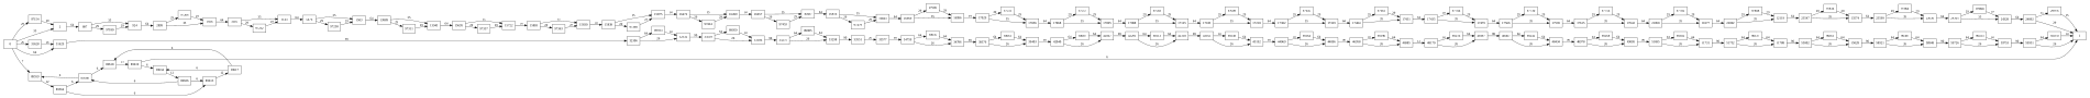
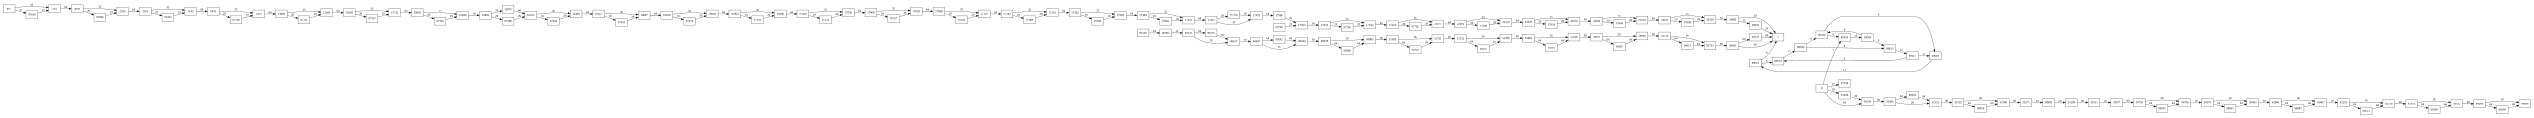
  digraph {
    fontname="Liberation Serif"
    rankdir=LR
    node [fontname="Liberation Serif" shape=rectangle]
    edge [fontname="Liberation Serif"]
-   2
    897
    924
    97180
    2899
    2926
    97206
    3116
    3143
    97232
    5476
    5503
    97258
    13889
    13943
    97311
    15695
    15722
    97337
    15803
    15830
    97363
    15839
    15875
    97398
    16472
    16499
    97424
    16657
    16687
    97453
    16816
    16843
    97479
    16969
    16996
    97505
    17029
    17056
    97531
    17068
    17095
    97557
    17098
    17125
    97583
    17183
    17210
    97609
    17302
    17329
    97635
    17404
    17431
    97661
    17435
    17479
    97704
    17566
    17593
    97730
    17615
    17642
    97756
    21050
    21077
    97782
    22092
    22119
    97808
    23547
    23574
    97834
    23599
    23630
    97864
    24301
    24328
    97890
    24892
    1
    29976
    31628
    31629
    32306
    32332
    89933
    33159
    33186
    89959
    33271
    33298
    89985
    33551
    33577
    34759
    34786
    90035
    39376
    39403
    90061
    42040
    42067
    90087
    42291
    42318
    90113
    43165
    43192
    90138
    44069
    44096
    90164
-   46958
    46985
    90190
    48170
    48197
    90216
    48407
    48434
    90242
    48978
    49005
    90268
    51695
    51731
    90302
    51752
    51788
    90337
    55002
    55028
    90361
    58921
    58948
    90387
    59726
    59753
    90413
    59951
    92070
    89559
    89564
    89580
    89613
    89618
    89617
    89619
    89634
    89636
    97154
    0
-   2 -> 897 [label=64]
    897 -> 924 [label=35]
    897 -> 97180 [label=29]
    924 -> 2899 [label=64]
    97180 -> 924 [label=29]
    2899 -> 2926 [label=35]
    2899 -> 97206 [label=29]
    2926 -> 3116 [label=64]
    97206 -> 2926 [label=29]
    3116 -> 3143 [label=35]
    3116 -> 97232 [label=29]
    3143 -> 5476 [label=64]
    97232 -> 3143 [label=29]
    5476 -> 5503 [label=35]
    5476 -> 97258 [label=29]
    5503 -> 13889 [label=64]
    97258 -> 5503 [label=29]
    13889 -> 13943 [label=35]
    13889 -> 97311 [label=29]
    13943 -> 15695 [label=64]
    97311 -> 13943 [label=29]
    15695 -> 15722 [label=35]
    15695 -> 97337 [label=29]
    15722 -> 15803 [label=64]
    97337 -> 15722 [label=29]
    15803 -> 15830 [label=35]
    15803 -> 97363 [label=29]
    15830 -> 15839 [label=64]
    97363 -> 15830 [label=29]
    15839 -> 15875 [label=35]
    15839 -> 97398 [label=29]
    15875 -> 16472 [label=64]
-   97398 -> 15875 [label=29]
+   97398 -> 16472 [label=29]
    16472 -> 16499 [label=35]
    16472 -> 97424 [label=29]
    16499 -> 16657 [label=64]
    97424 -> 16499 [label=29]
    16657 -> 16687 [label=35]
    16657 -> 97453 [label=29]
    16687 -> 16816 [label=64]
    97453 -> 16687 [label=29]
    16816 -> 16843 [label=35]
    16816 -> 97479 [label=29]
    16843 -> 16969 [label=64]
    97479 -> 16843 [label=29]
    16969 -> 16996 [label=35]
    16969 -> 97505 [label=29]
    16996 -> 17029 [label=64]
    97505 -> 16996 [label=29]
    17029 -> 17056 [label=35]
    17029 -> 97531 [label=29]
    17056 -> 17068 [label=64]
    97531 -> 17056 [label=29]
    17068 -> 17095 [label=35]
    17068 -> 97557 [label=29]
    17095 -> 17098 [label=64]
    97557 -> 17095 [label=29]
    17098 -> 17125 [label=35]
    17098 -> 97583 [label=29]
    17125 -> 17183 [label=64]
    97583 -> 17125 [label=29]
    17183 -> 17210 [label=35]
    17183 -> 97609 [label=29]
    17210 -> 17302 [label=64]
    97609 -> 17210 [label=29]
    17302 -> 17329 [label=35]
    17302 -> 97635 [label=29]
    17329 -> 17404 [label=64]
    97635 -> 17329 [label=29]
    17404 -> 17431 [label=35]
    17404 -> 97661 [label=29]
    17431 -> 17435 [label=64]
    97661 -> 17431 [label=29]
    17435 -> 17479 [label=35]
    17435 -> 97704 [label=29]
    17479 -> 17566 [label=64]
    97704 -> 17479 [label=29]
    17566 -> 17593 [label=35]
-   17566 -> 97730 [label=29]
    17593 -> 17615 [label=64]
    97730 -> 17593 [label=29]
    17615 -> 17642 [label=35]
    17615 -> 97756 [label=29]
    17642 -> 21050 [label=64]
    97756 -> 17642 [label=29]
    21050 -> 21077 [label=35]
    21050 -> 97782 [label=29]
    21077 -> 22092 [label=64]
    97782 -> 21077 [label=29]
    22092 -> 22119 [label=35]
    22092 -> 97808 [label=29]
    22119 -> 23547 [label=64]
    97808 -> 22119 [label=29]
    23547 -> 23574 [label=35]
    23547 -> 97834 [label=29]
    23574 -> 23599 [label=64]
    97834 -> 23574 [label=29]
    23599 -> 23630 [label=35]
    23599 -> 97864 [label=29]
    23630 -> 24301 [label=64]
    97864 -> 23630 [label=29]
    24301 -> 24328 [label=35]
    24301 -> 97890 [label=29]
    24328 -> 24892 [label=64]
    97890 -> 24328 [label=29]
    24892 -> 1 [label=29]
    24892 -> 29976 [label=35]
    29976 -> 1 [label=35]
    31628 -> 31629 [label=26]
    31629 -> 32306 [label=90]
    32306 -> 32332 [label=26]
    32306 -> 89933 [label=64]
    32332 -> 33159 [label=90]
    89933 -> 32332 [label=64]
    33159 -> 33186 [label=26]
    33159 -> 89959 [label=64]
    33186 -> 33271 [label=90]
    89959 -> 33186 [label=64]
-   33271 -> 33298 [label=26]
    33271 -> 89985 [label=64]
    33298 -> 33551 [label=90]
    89985 -> 33298 [label=64]
    33551 -> 33577 [label=26]
    33577 -> 34759 [label=90]
    34759 -> 34786 [label=26]
    34759 -> 90035 [label=64]
    34786 -> 39376 [label=90]
    90035 -> 34786 [label=64]
    39376 -> 39403 [label=26]
    39376 -> 90061 [label=64]
    39403 -> 42040 [label=90]
    90061 -> 39403 [label=64]
    42040 -> 42067 [label=26]
    42040 -> 90087 [label=64]
    42067 -> 42291 [label=90]
    90087 -> 42067 [label=64]
    42291 -> 42318 [label=26]
    42291 -> 90113 [label=64]
    42318 -> 43165 [label=90]
    90113 -> 42318 [label=64]
    43165 -> 43192 [label=26]
    43165 -> 90138 [label=64]
    43192 -> 44069 [label=90]
    90138 -> 43192 [label=64]
    44069 -> 44096 [label=26]
    44069 -> 90164 [label=64]
-   44096 -> 46958 [label=90]
    90164 -> 44096 [label=64]
-   46958 -> 46985 [label=26]
-   46958 -> 90190 [label=64]
    46985 -> 48170 [label=12]
    90190 -> 46985 [label=64]
    48170 -> 48197 [label=26]
    48170 -> 90216 [label=64]
    48197 -> 48407 [label=90]
    90216 -> 48197 [label=64]
    48407 -> 48434 [label=26]
    48407 -> 90242 [label=64]
    48434 -> 48978 [label=90]
    90242 -> 48434 [label=64]
    48978 -> 49005 [label=26]
    48978 -> 90268 [label=64]
    49005 -> 51695 [label=90]
    90268 -> 49005 [label=64]
    51695 -> 51731 [label=26]
    51695 -> 90302 [label=64]
    51731 -> 51752 [label=90]
    90302 -> 51731 [label=64]
    51752 -> 51788 [label=26]
    51752 -> 90337 [label=64]
    51788 -> 55002 [label=90]
-   90337 -> 51788 [label=64]
+   90337 -> 51788 [label=65]
    55002 -> 55028 [label=26]
    55002 -> 90361 [label=64]
    55028 -> 58921 [label=90]
    90361 -> 55028 [label=64]
    58921 -> 58948 [label=26]
    58921 -> 90387 [label=64]
    58948 -> 59726 [label=90]
    90387 -> 58948 [label=64]
    59726 -> 59753 [label=26]
    59726 -> 90413 [label=64]
    59753 -> 59951 [label=90]
    90413 -> 59753 [label=64]
    59951 -> 1 [label=26]
    59951 -> 92070 [label=64]
    92070 -> 1 [label=64]
    89559 -> 89564 [label=12]
    89564 -> 89580 [label=6]
    89564 -> 89613 [label=6]
    89580 -> 89559 [label=6]
    89580 -> 89618 [label=6]
    89613 -> 89617 [label=12]
    89618 -> 89619 [label=12]
    89617 -> 89618 [label=6]
    89617 -> 89634 [label=6]
    89619 -> 1 [label=6]
    89619 -> 89634 [label=6]
    89634 -> 89636 [label=12]
    89636 -> 89580 [label=6]
    89636 -> 89613 [label=6]
-   97154 -> 2 [label=29]
-   0 -> 2 [label=35]
    0 -> 31628 [label=26]
    0 -> 31629 [label=64]
    0 -> 89559 [label=7]
    0 -> 97154 [label=29]
  }
